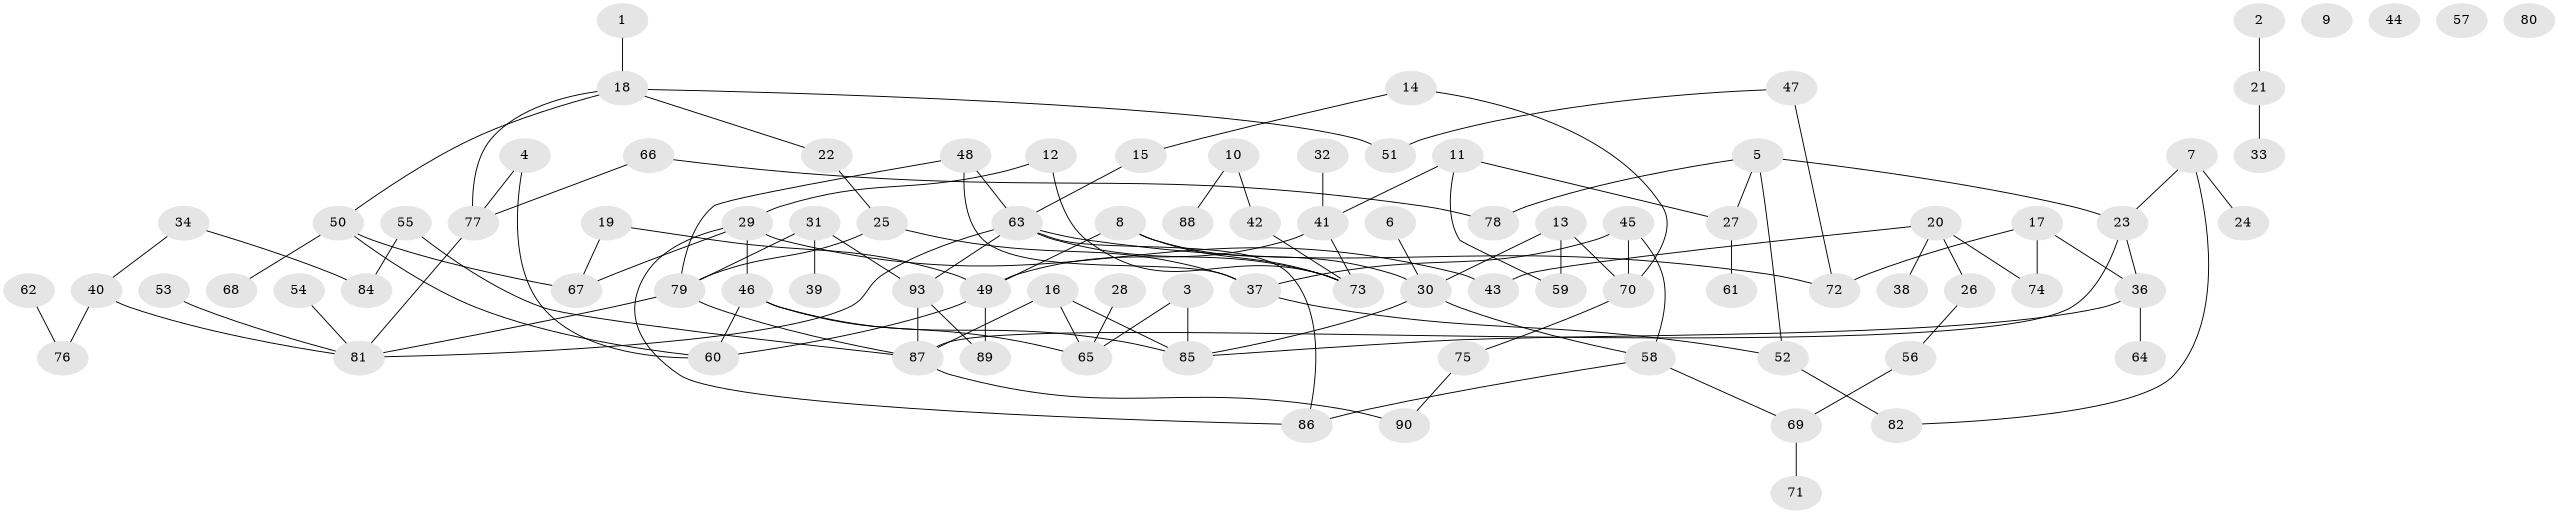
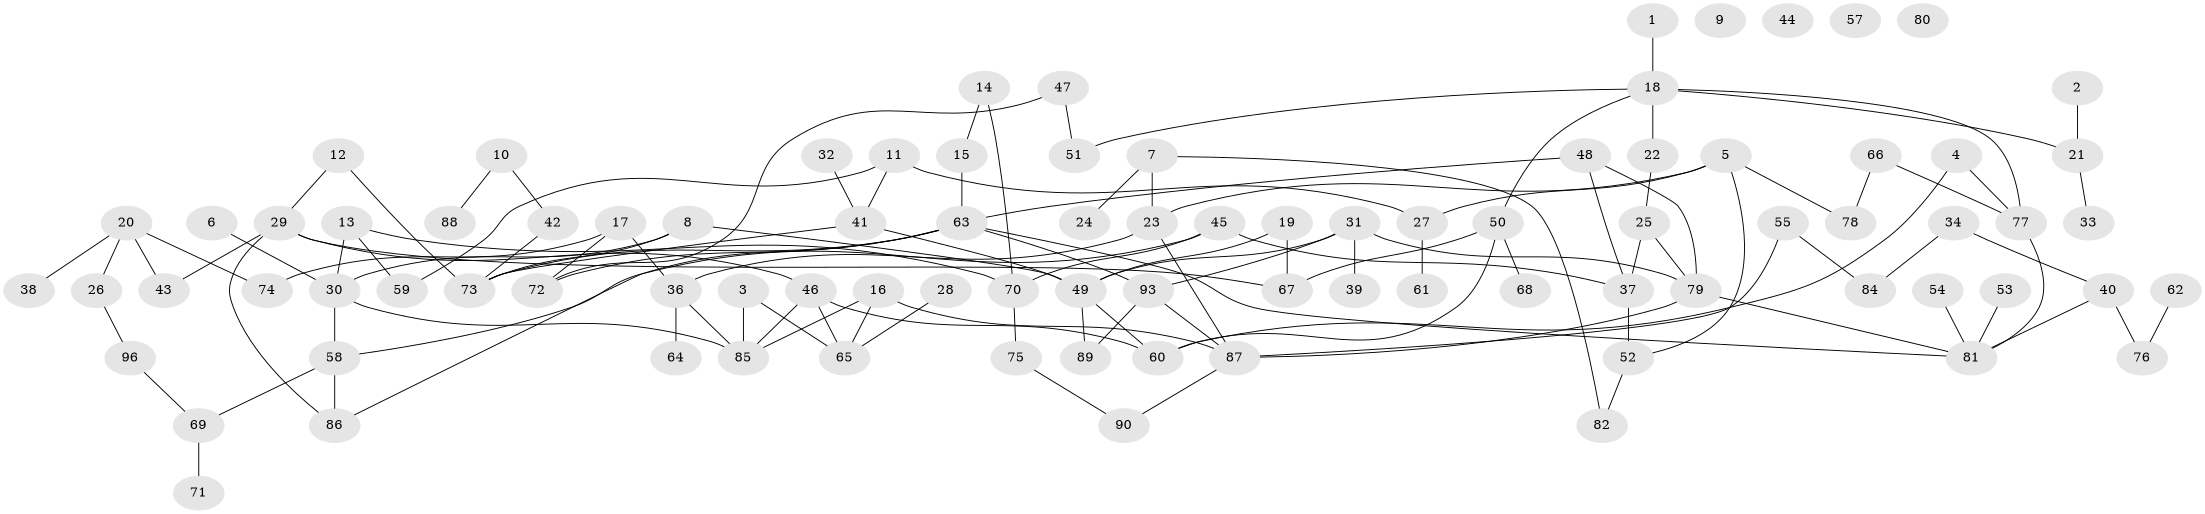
  graph {
    node [color=gray90 style=filled]
    1
    18
    21
    77
    22
    50
    51
    2
    33
    3
    65
    85
    4
    60
    81
    5
    23
    27
    52
    78
    87
    36
    61
    82
    6
    30
    58
    7
    24
    8
    49
    73
    89
    9
    10
    42
    88
    11
    41
    59
    12
    29
    67
    43
    46
    86
    13
    70
    75
    14
    15
    63
    72
    n54 [label=93]
    16
    90
    17
    74
    64
    25
    68
    19
    20
    26
    38
-   56
+   56 [label=96]
    37
    79
    69
    28
    31
    39
    32
    34
    40
    84
    76
    44
    45
    47
    48
    53
    54
    55
    71
    57
    62
    66
    80
    1 -- 18
+   18 -- 21
    18 -- 77
    18 -- 22
    18 -- 50
    18 -- 51
    21 -- 33
    77 -- 81
    22 -- 25
    50 -- 60
    50 -- 67
    50 -- 68
    2 -- 21
    3 -- 65
    3 -- 85
    4 -- 77
    4 -- 60
    5 -- 23
    5 -- 27
    5 -- 52
    5 -- 78
    23 -- 87
    23 -- 36
    27 -- 61
    52 -- 82
    87 -- 90
    36 -- 85
    36 -- 64
    6 -- 30
    30 -- 85
    30 -- 58
    58 -- 86
    58 -- 69
    7 -- 23
    7 -- 82
    7 -- 24
    8 -- 30
    8 -- 49
    8 -- 73
    49 -- 60
    49 -- 89
    10 -- 42
    10 -- 88
    42 -- 73
    11 -- 27
    11 -- 41
    11 -- 59
    41 -- 49
    41 -- 73
    12 -- 73
    12 -- 29
    29 -- 67
    29 -- 43
    29 -- 46
    29 -- 86
    46 -- 65
    46 -- 85
    46 -- 60
    13 -- 30
    13 -- 59
    13 -- 70
    70 -- 75
    75 -- 90
    14 -- 70
    14 -- 15
    15 -- 63
    63 -- 81
    63 -- 73
    63 -- 86
    63 -- 72
    63 -- n54
    n54 -- 87
    n54 -- 89
    16 -- 65
    16 -- 85
    16 -- 87
    17 -- 36
    17 -- 72
    17 -- 74
    25 -- 37
    25 -- 79
    19 -- 49
    19 -- 67
    20 -- 43
    20 -- 74
    20 -- 26
    20 -- 38
    26 -- 56
    56 -- 69
    37 -- 52
    79 -- 81
    79 -- 87
    69 -- 71
    28 -- 65
+   31 -- 49
    31 -- n54
    31 -- 79
    31 -- 39
    32 -- 41
    34 -- 40
    34 -- 84
    40 -- 81
    40 -- 76
    45 -- 58
    45 -- 70
    45 -- 37
    47 -- 51
    47 -- 72
    48 -- 63
    48 -- 37
    48 -- 79
    53 -- 81
    54 -- 81
    55 -- 87
    55 -- 84
    62 -- 76
    66 -- 77
    66 -- 78
  }
